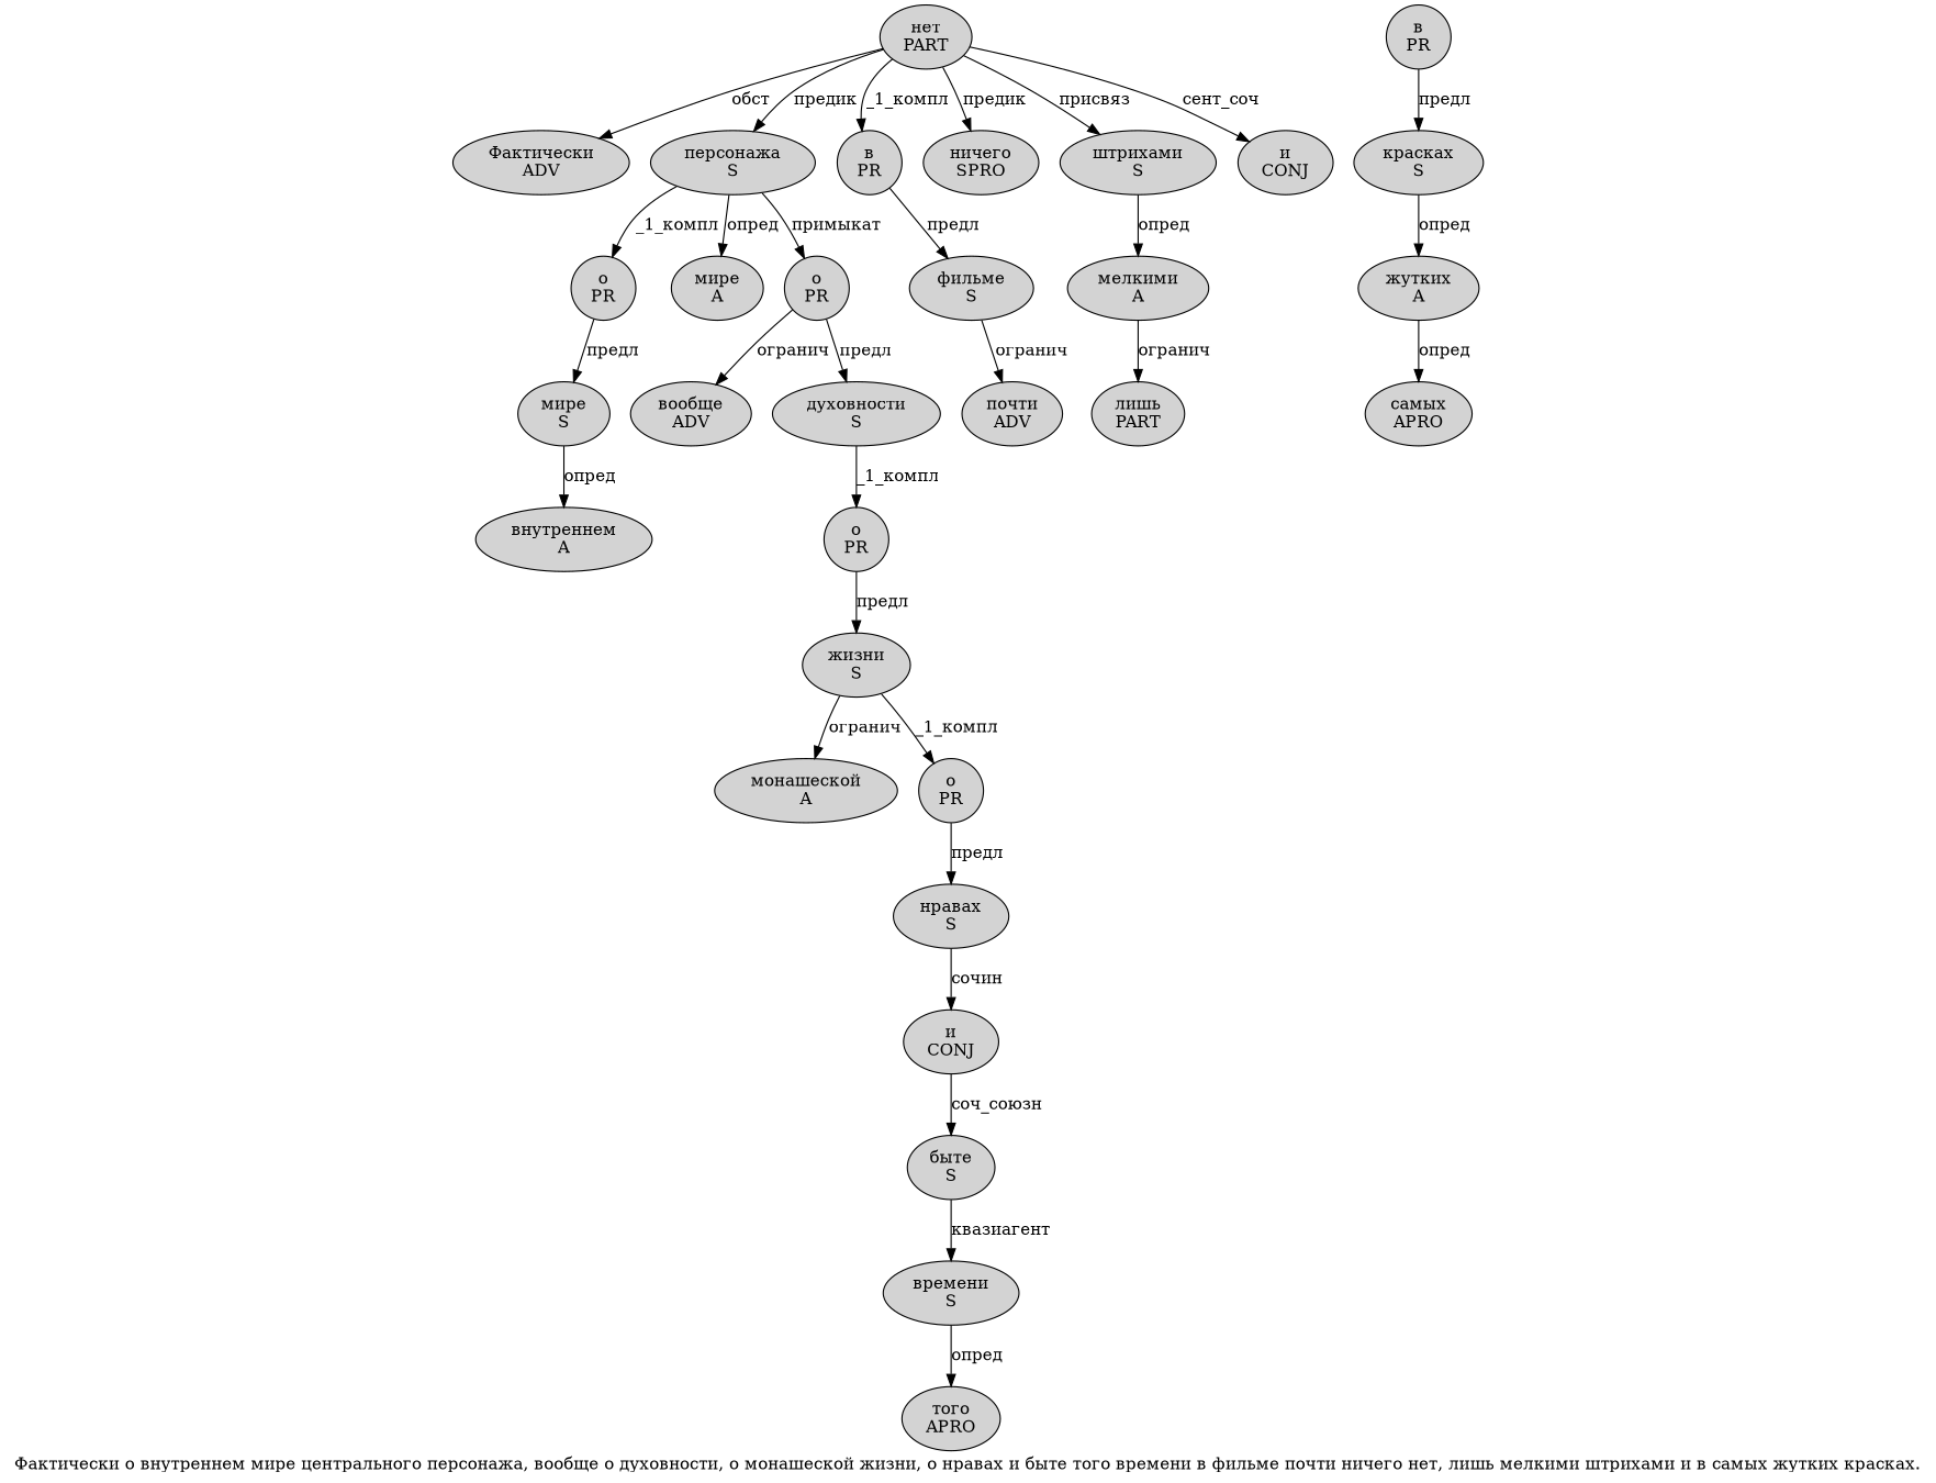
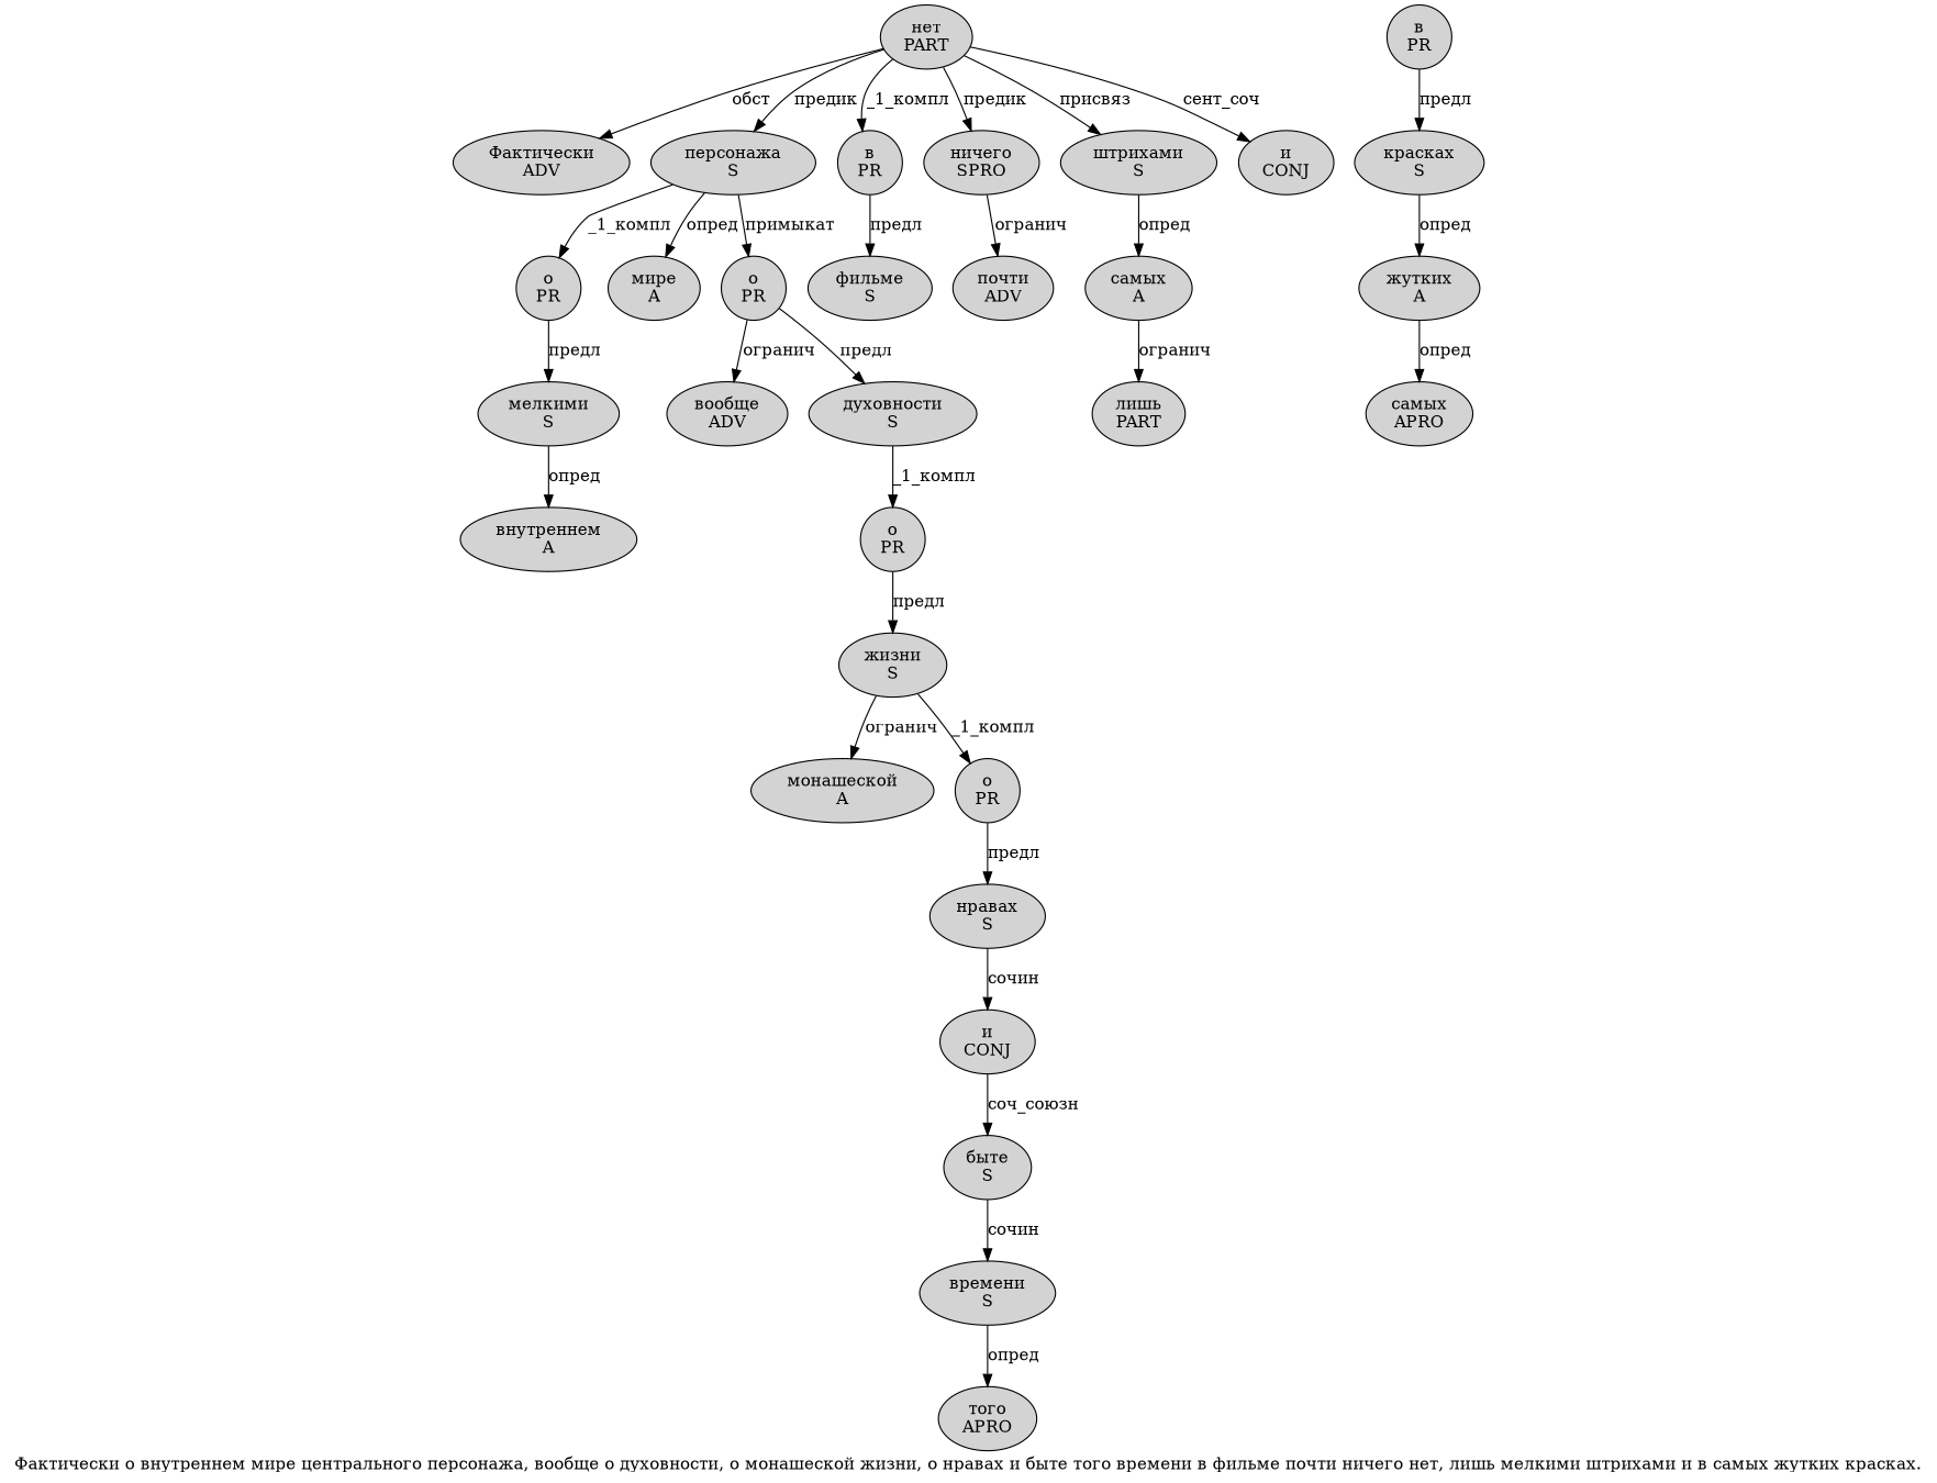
  digraph {
    label="Фактически о внутреннем мире центрального персонажа, вообще о духовности, о монашеской жизни, о нравах и быте того времени в фильме почти ничего нет, лишь мелкими штрихами и в самых жутких красках."
    node [fillcolor=lightgray penwidth=1 shape=ellipse style=filled]
    n1 [label="Фактически\nADV"]
    n2 [label="о\nPR"]
-   n3 [label="мире\nS"]
+   n3 [label="мелкими\nS"]
    n4 [label="внутреннем\nA"]
    n5 [label="мире\nA"]
    n6 [label="персонажа\nS"]
    n7 [label="о\nPR"]
    n8 [label="вообще\nADV"]
    n9 [label="духовности\nS"]
    n10 [label="о\nPR"]
    n11 [label="жизни\nS"]
    n12 [label="монашеской\nA"]
    n13 [label="о\nPR"]
    n14 [label="нравах\nS"]
    n15 [label="и\nCONJ"]
    n16 [label="быте\nS"]
    n17 [label="времени\nS"]
    n18 [label="того\nAPRO"]
    n19 [label="в\nPR"]
    n20 [label="фильме\nS"]
    n21 [label="почти\nADV"]
    n22 [label="ничего\nSPRO"]
    n23 [label="нет\nPART"]
    n24 [label="штрихами\nS"]
    n25 [label="и\nCONJ"]
-   n26 [label="мелкими\nA"]
+   n26 [label="самых\nA"]
    n27 [label="лишь\nPART"]
    n28 [label="в\nPR"]
    n29 [label="красках\nS"]
    n30 [label="жутких\nA"]
    n31 [label="самых\nAPRO"]
    n2 -> n3 [label="предл"]
    n3 -> n4 [label="опред"]
    n6 -> n2 [label="_1_компл"]
    n6 -> n5 [label="опред"]
    n6 -> n7 [label="примыкат"]
    n7 -> n8 [label="огранич"]
    n7 -> n9 [label="предл"]
    n9 -> n10 [label="_1_компл"]
    n10 -> n11 [label="предл"]
    n11 -> n12 [label="огранич"]
    n11 -> n13 [label="_1_компл"]
    n13 -> n14 [label="предл"]
    n14 -> n15 [label="сочин"]
    n15 -> n16 [label="соч_союзн"]
-   n16 -> n17 [label="квазиагент"]
+   n16 -> n17 [label="сочин"]
    n17 -> n18 [label="опред"]
    n19 -> n20 [label="предл"]
-   n20 -> n21 [label="огранич"]
+   n22 -> n21 [label="огранич"]
    n23 -> n1 [label="обст"]
    n23 -> n6 [label="предик"]
    n23 -> n19 [label="_1_компл"]
    n23 -> n22 [label="предик"]
    n23 -> n24 [label="присвяз"]
    n23 -> n25 [label="сент_соч"]
    n24 -> n26 [label="опред"]
    n26 -> n27 [label="огранич"]
    n28 -> n29 [label="предл"]
    n29 -> n30 [label="опред"]
    n30 -> n31 [label="опред"]
  }
